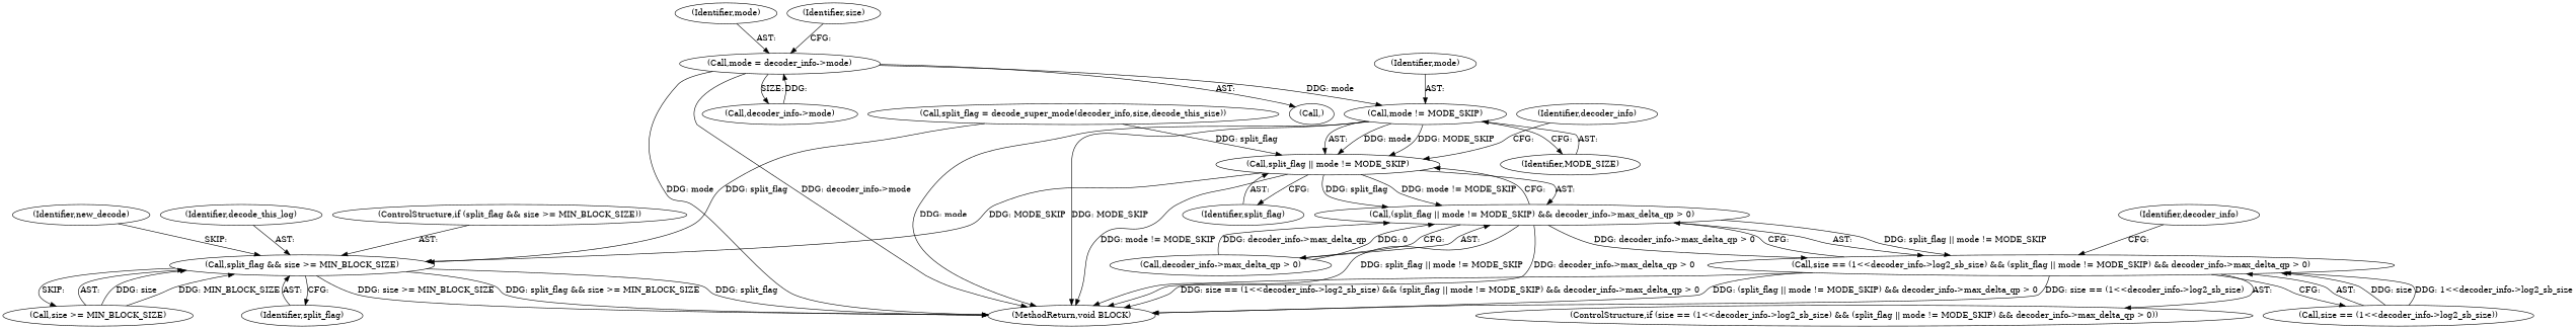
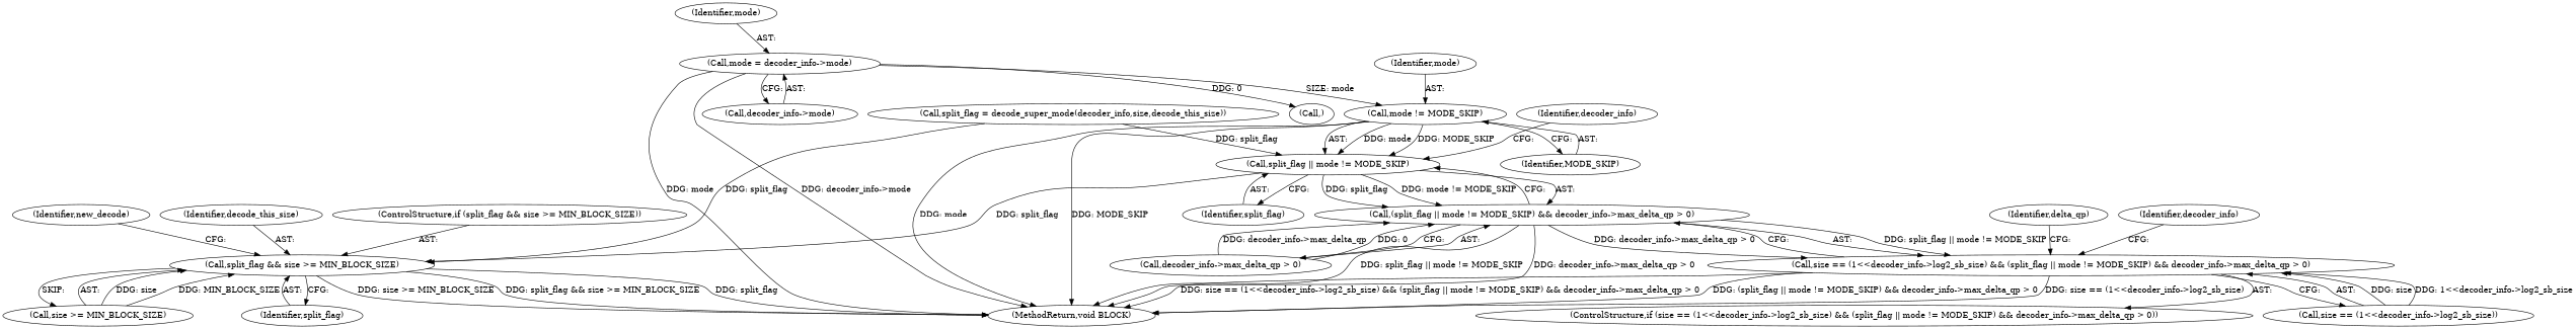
  digraph {
    n1 [label="(Call,mode = decoder_info->mode)"]
    n2 [label="(Call,mode != MODE_SKIP)"]
    n3 [label="(Call,)"]
    n4 [label="(Call,decoder_info->mode)"]
    n5 [label="(MethodReturn,void BLOCK)"]
    n6 [label="(Call,split_flag || mode != MODE_SKIP)"]
-   n7 [label="(Identifier,MODE_SIZE)"]
+   n7 [label="(Identifier,MODE_SKIP)"]
    n8 [label="(Call,(split_flag || mode != MODE_SKIP) && decoder_info->max_delta_qp > 0)"]
    n9 [label="(Call,split_flag && size >= MIN_BLOCK_SIZE)"]
    n10 [label="(Identifier,split_flag)"]
    n11 [label="(Call,size == (1<<decoder_info->log2_sb_size) && (split_flag || mode != MODE_SKIP) && decoder_info->max_delta_qp > 0)"]
    n12 [label="(Call,decoder_info->max_delta_qp > 0)"]
    n13 [label="(Identifier,split_flag)"]
    n14 [label="(Call,size >= MIN_BLOCK_SIZE)"]
    n15 [label="(ControlStructure,if (size == (1<<decoder_info->log2_sb_size) && (split_flag || mode != MODE_SKIP) && decoder_info->max_delta_qp > 0))"]
    n16 [label="(Call,size == (1<<decoder_info->log2_sb_size))"]
    n17 [label="(ControlStructure,if (split_flag && size >= MIN_BLOCK_SIZE))"]
    n18 [label="(Identifier,mode)"]
    n19 [label="(Identifier,new_decode)"]
+   n20 [label="(Identifier,delta_qp)"]
    n21 [label="(Identifier,decoder_info)"]
-   n22 [label="(Identifier,decode_this_log)"]
+   n22 [label="(Identifier,decode_this_size)"]
    n23 [label="(Call,split_flag = decode_super_mode(decoder_info,size,decode_this_size))"]
    n24 [label="(Identifier,mode)"]
-   n25 [label="(Identifier,size)"]
    n26 [label="(Identifier,decoder_info)"]
-   n1 -> n2 [label="DDG: mode"]
-   n1 -> n3 [label="AST: "]
-   n1 -> n4 [label="SIZE: "]
+   n1 -> n2 [label="SIZE: mode"]
+   n1 -> n3 [label="DDG: 0"]
+   n1 -> n4 [label="CFG: "]
    n1 -> n5 [label="DDG: mode"]
    n1 -> n5 [label="DDG: decoder_info->mode"]
    n2 -> n5 [label="DDG: MODE_SKIP"]
    n2 -> n5 [label="DDG: mode"]
    n2 -> n6 [label="AST: "]
    n2 -> n6 [label="DDG: mode"]
    n2 -> n6 [label="DDG: MODE_SKIP"]
    n2 -> n7 [label="CFG: "]
-   n4 -> n1 [label="DDG: "]
-   n6 -> n5 [label="DDG: mode != MODE_SKIP"]
+   n4 -> n1 [label="AST: "]
    n6 -> n8 [label="AST: "]
    n6 -> n8 [label="DDG: split_flag"]
    n6 -> n8 [label="DDG: mode != MODE_SKIP"]
-   n6 -> n9 [label="DDG: MODE_SKIP"]
+   n6 -> n9 [label="DDG: split_flag"]
    n6 -> n10 [label="CFG: "]
    n7 -> n2 [label="AST: "]
    n8 -> n5 [label="DDG: split_flag || mode != MODE_SKIP"]
    n8 -> n5 [label="DDG: decoder_info->max_delta_qp > 0"]
    n8 -> n6 [label="CFG: "]
    n8 -> n11 [label="AST: "]
    n8 -> n11 [label="DDG: split_flag || mode != MODE_SKIP"]
    n8 -> n11 [label="DDG: decoder_info->max_delta_qp > 0"]
    n8 -> n12 [label="CFG: "]
    n9 -> n5 [label="DDG: split_flag"]
    n9 -> n5 [label="DDG: size >= MIN_BLOCK_SIZE"]
    n9 -> n5 [label="DDG: split_flag && size >= MIN_BLOCK_SIZE"]
    n9 -> n13 [label="CFG: "]
    n9 -> n14 [label="SKIP: "]
    n10 -> n6 [label="AST: "]
    n11 -> n5 [label="DDG: size == (1<<decoder_info->log2_sb_size) && (split_flag || mode != MODE_SKIP) && decoder_info->max_delta_qp > 0"]
    n11 -> n5 [label="DDG: (split_flag || mode != MODE_SKIP) && decoder_info->max_delta_qp > 0"]
    n11 -> n5 [label="DDG: size == (1<<decoder_info->log2_sb_size)"]
    n11 -> n8 [label="CFG: "]
    n11 -> n15 [label="AST: "]
    n11 -> n16 [label="CFG: "]
    n12 -> n8 [label="AST: "]
    n12 -> n8 [label="DDG: decoder_info->max_delta_qp"]
    n12 -> n8 [label="DDG: 0"]
    n13 -> n9 [label="AST: "]
    n14 -> n9 [label="AST: "]
    n14 -> n9 [label="DDG: size"]
    n14 -> n9 [label="DDG: MIN_BLOCK_SIZE"]
    n16 -> n11 [label="AST: "]
    n16 -> n11 [label="DDG: size"]
    n16 -> n11 [label="DDG: 1<<decoder_info->log2_sb_size"]
    n17 -> n9 [label="AST: "]
    n18 -> n2 [label="AST: "]
-   n19 -> n9 [label="SKIP: "]
+   n19 -> n9 [label="CFG: "]
+   n20 -> n11 [label="CFG: "]
    n21 -> n11 [label="CFG: "]
    n22 -> n9 [label="AST: "]
    n23 -> n6 [label="DDG: split_flag"]
    n23 -> n9 [label="DDG: split_flag"]
    n24 -> n1 [label="AST: "]
-   n25 -> n1 [label="CFG: "]
    n26 -> n6 [label="CFG: "]
  }
